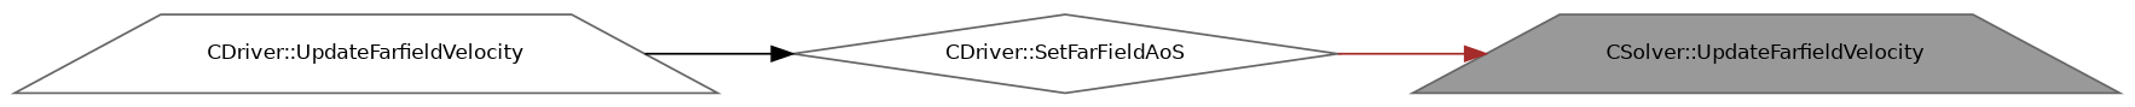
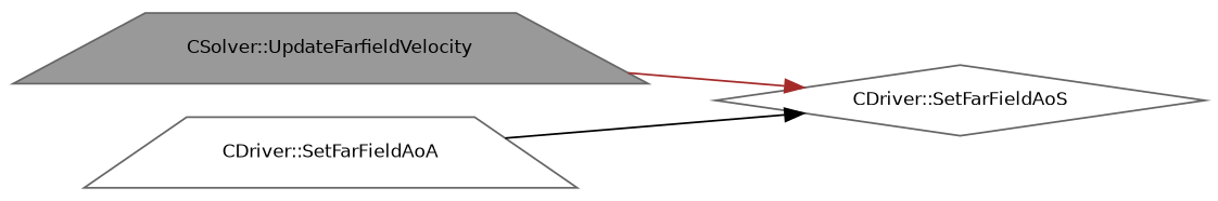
  digraph {
    rankdir=RL
    node [color=grey40 fillcolor=white fontname=Helvetica fontsize=10 shape=trapezium style=filled]
    edge [dir=back fontname=Helvetica fontsize=10 labelfontname=Helvetica labelfontsize=10 style=solid]
    n1 [color=gray40 fillcolor=grey60 fontcolor=black height=0.2 label="CSolver::UpdateFarfieldVelocity" width=0.4]
    n2 [height=0.2 label="CDriver::SetFarFieldAoS" shape=diamond width=0.4]
-   n3 [height=0.2 label="CDriver::UpdateFarfieldVelocity" width=0.4]
-   n1 -> n2 [color=brown]
+   n3 [height=0.2 label="CDriver::SetFarFieldAoA" width=0.4]
+   n2 -> n1 [color=brown]
    n2 -> n3 [color=black]
  }
